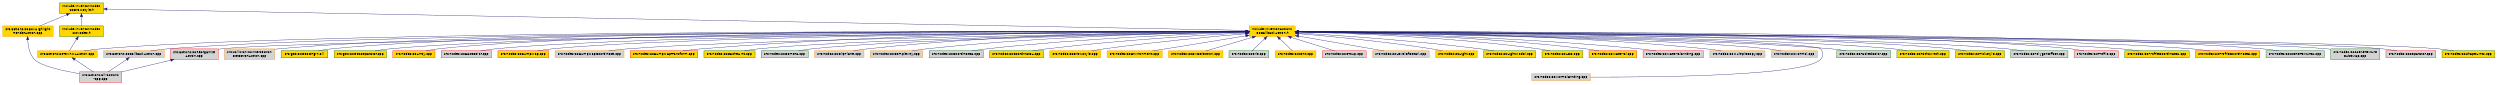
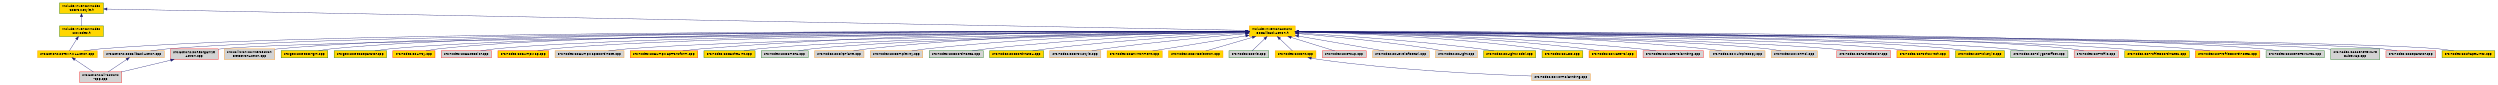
  digraph {
    node [color=darkgreen fillcolor=lightgrey fontname=Helvetica fontsize=10 shape=record style=filled]
    edge [color=midnightblue dir=back fontname=Helvetica fontsize=10 labelfontname=Helvetica labelfontsize=10 style=solid]
    n1 [fillcolor=gold fontcolor=black height=0.2 label="include/Inventor/nodes\l/SoDrawStyle.h" width=0.4]
-   n2 [color=darkorange fillcolor=gold height=0.2 label="src/actions/SoBoxHighlight\lRenderAction.cpp" width=0.4]
    n3 [color=darkorange fillcolor=gold height=0.2 label="include/Inventor/actions\l/SoCallbackAction.h" width=0.4]
    n4 [fillcolor=gold height=0.2 label="include/Inventor/nodes\l/SoNodes.h" width=0.4]
    n5 [color=red height=0.2 label="src/actions/all-actions\l-cpp.cpp" width=0.4]
    n6 [color=darkorange height=0.2 label="src/actions/SoCallbackAction.cpp" width=0.4]
    n7 [color=red height=0.2 label="src/actions/SoReorganize\lAction.cpp" width=0.4]
    n8 [color=darkorange fillcolor=gold height=0.2 label="src/actions/SoToVRMLAction.cpp" width=0.4]
    n9 [color=darkorange height=0.2 label="src/collision/SoIntersection\lDetectionAction.cpp" width=0.4]
-   n10 [fillcolor=gold height=0.2 label="src/geo/SoGeoOrigin.all" width=0.4]
+   n10 [fillcolor=gold height=0.2 label="src/geo/SoGeoOrigin.cpp" width=0.4]
    n11 [fillcolor=gold height=0.2 label="src/geo/SoGeoSeparator.cpp" width=0.4]
    n12 [color=red fillcolor=gold height=0.2 label="src/nodes/SoArray.cpp" width=0.4]
    n13 [color=red height=0.2 label="src/nodes/SoBaseColor.cpp" width=0.4]
    n14 [color=red fillcolor=gold height=0.2 label="src/nodes/SoBumpMap.cpp" width=0.4]
    n15 [color=darkorange height=0.2 label="src/nodes/SoBumpMapCoordinate.cpp" width=0.4]
    n16 [color=red fillcolor=gold height=0.2 label="src/nodes/SoBumpMapTransform.cpp" width=0.4]
    n17 [fillcolor=gold height=0.2 label="src/nodes/SoCacheHint.cpp" width=0.4]
    n18 [height=0.2 label="src/nodes/SoCamera.cpp" width=0.4]
    n19 [color=darkorange height=0.2 label="src/nodes/SoClipPlane.cpp" width=0.4]
    n20 [color=darkorange height=0.2 label="src/nodes/SoComplexity.cpp" width=0.4]
    n21 [height=0.2 label="src/nodes/SoCoordinate3.cpp" width=0.4]
    n22 [fillcolor=gold height=0.2 label="src/nodes/SoCoordinate4.cpp" width=0.4]
-   n23 [color=darkorange fillcolor=gold height=0.2 label="src/nodes/SoDrawStyle.cpp" width=0.4]
+   n23 [color=darkorange height=0.2 label="src/nodes/SoDrawStyle.cpp" width=0.4]
    n24 [color=darkorange fillcolor=gold height=0.2 label="src/nodes/SoEnvironment.cpp" width=0.4]
    n25 [color=darkorange fillcolor=gold height=0.2 label="src/nodes/SoExtSelection.cpp" width=0.4]
    n26 [height=0.2 label="src/nodes/SoFile.cpp" width=0.4]
    n27 [color=darkorange fillcolor=gold height=0.2 label="src/nodes/SoFont.cpp" width=0.4]
    n28 [color=red height=0.2 label="src/nodes/SoGroup.cpp" width=0.4]
    n29 [color=darkorange height=0.2 label="src/nodes/SoLevelOfDetail.cpp" width=0.4]
-   n30 [color=darkorange fillcolor=gold height=0.2 label="src/nodes/SoLight.cpp" width=0.4]
+   n30 [color=darkorange height=0.2 label="src/nodes/SoLight.cpp" width=0.4]
    n31 [fillcolor=gold height=0.2 label="src/nodes/SoLightModel.cpp" width=0.4]
    n32 [fillcolor=gold height=0.2 label="src/nodes/SoLOD.cpp" width=0.4]
    n33 [color=red fillcolor=gold height=0.2 label="src/nodes/SoMaterial.cpp" width=0.4]
    n34 [color=red height=0.2 label="src/nodes/SoMaterialBinding.cpp" width=0.4]
    n35 [color=darkorange height=0.2 label="src/nodes/SoMultipleCopy.cpp" width=0.4]
    n36 [color=darkorange height=0.2 label="src/nodes/SoNormal.cpp" width=0.4]
    n37 [color=darkorange height=0.2 label="src/nodes/SoNormalBinding.cpp" width=0.4]
-   n38 [height=0.2 label="src/nodes/SoPackedColor.cpp" width=0.4]
-   n39 [fillcolor=gold height=0.2 label="src/nodes/SoPathSwitch.cpp" width=0.4]
+   n38 [color=red height=0.2 label="src/nodes/SoPackedColor.cpp" width=0.4]
+   n39 [color=red fillcolor=gold height=0.2 label="src/nodes/SoPathSwitch.cpp" width=0.4]
    n40 [fillcolor=gold height=0.2 label="src/nodes/SoPickStyle.cpp" width=0.4]
    n41 [height=0.2 label="src/nodes/SoPolygonOffset.cpp" width=0.4]
    n42 [color=red height=0.2 label="src/nodes/SoProfile.cpp" width=0.4]
    n43 [fillcolor=gold height=0.2 label="src/nodes/SoProfileCoordinate2.cpp" width=0.4]
    n44 [color=red fillcolor=gold height=0.2 label="src/nodes/SoProfileCoordinate3.cpp" width=0.4]
    n45 [height=0.2 label="src/nodes/SoSceneTexture2.cpp" width=0.4]
    n46 [height=0.2 label="src/nodes/SoSceneTexture\lCubeMap.cpp" width=0.4]
    n47 [color=red height=0.2 label="src/nodes/SoSeparator.cpp" width=0.4]
    n48 [fillcolor=gold height=0.2 label="src/nodes/SoShapeHints.cpp" width=0.4]
-   n1 -> n2
    n1 -> n3
    n1 -> n4
-   n2 -> n5
    n3 -> n6
    n3 -> n7
    n3 -> n8
    n3 -> n9
    n3 -> n10
    n3 -> n11
    n3 -> n12
    n3 -> n13
    n3 -> n14
    n3 -> n15
    n3 -> n16
    n3 -> n17
    n3 -> n18
    n3 -> n19
    n3 -> n20
    n3 -> n21
    n3 -> n22
    n3 -> n23
    n3 -> n24
    n3 -> n25
    n3 -> n26
    n3 -> n27
    n3 -> n28
    n3 -> n29
    n3 -> n30
    n3 -> n31
    n3 -> n32
    n3 -> n33
    n3 -> n34
    n3 -> n35
    n3 -> n36
-   n3 -> n37
+   n27 -> n37
    n3 -> n38
    n3 -> n39
    n3 -> n40
    n3 -> n41
    n3 -> n42
    n3 -> n43
    n3 -> n44
    n3 -> n45
    n3 -> n46
    n3 -> n47
    n3 -> n48
    n4 -> n8
    n6 -> n5
    n7 -> n5
    n8 -> n5
  }
